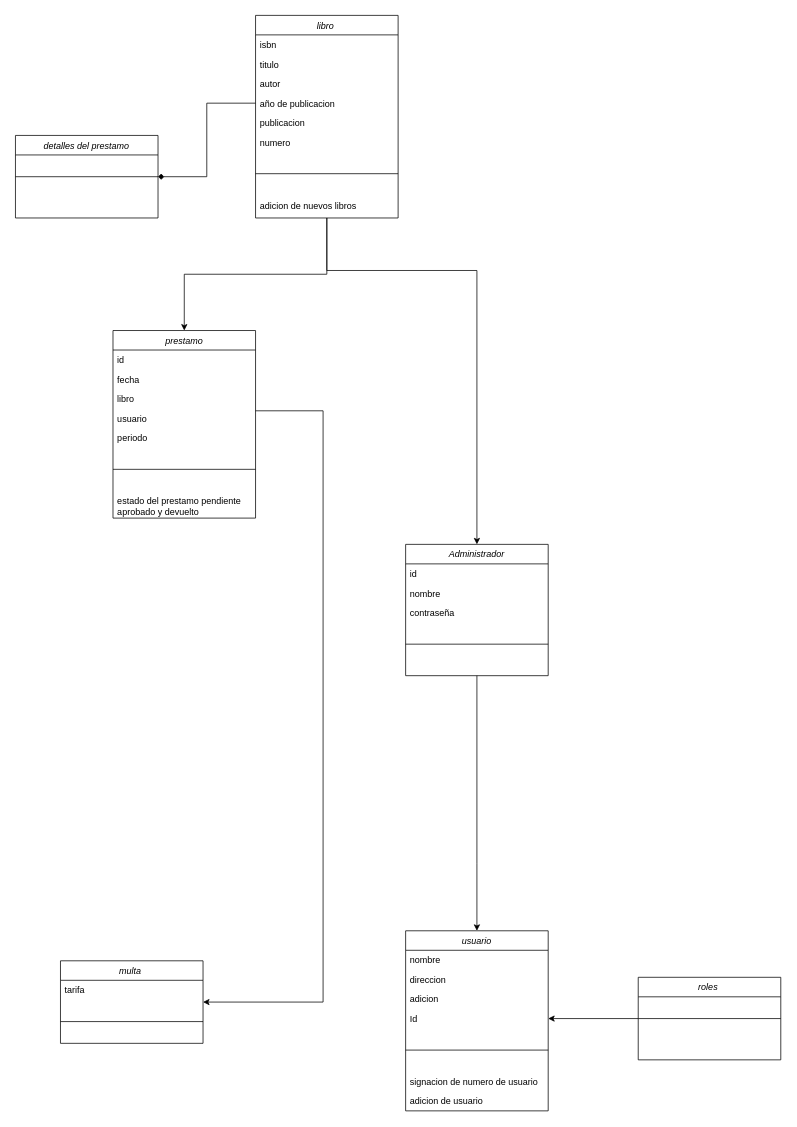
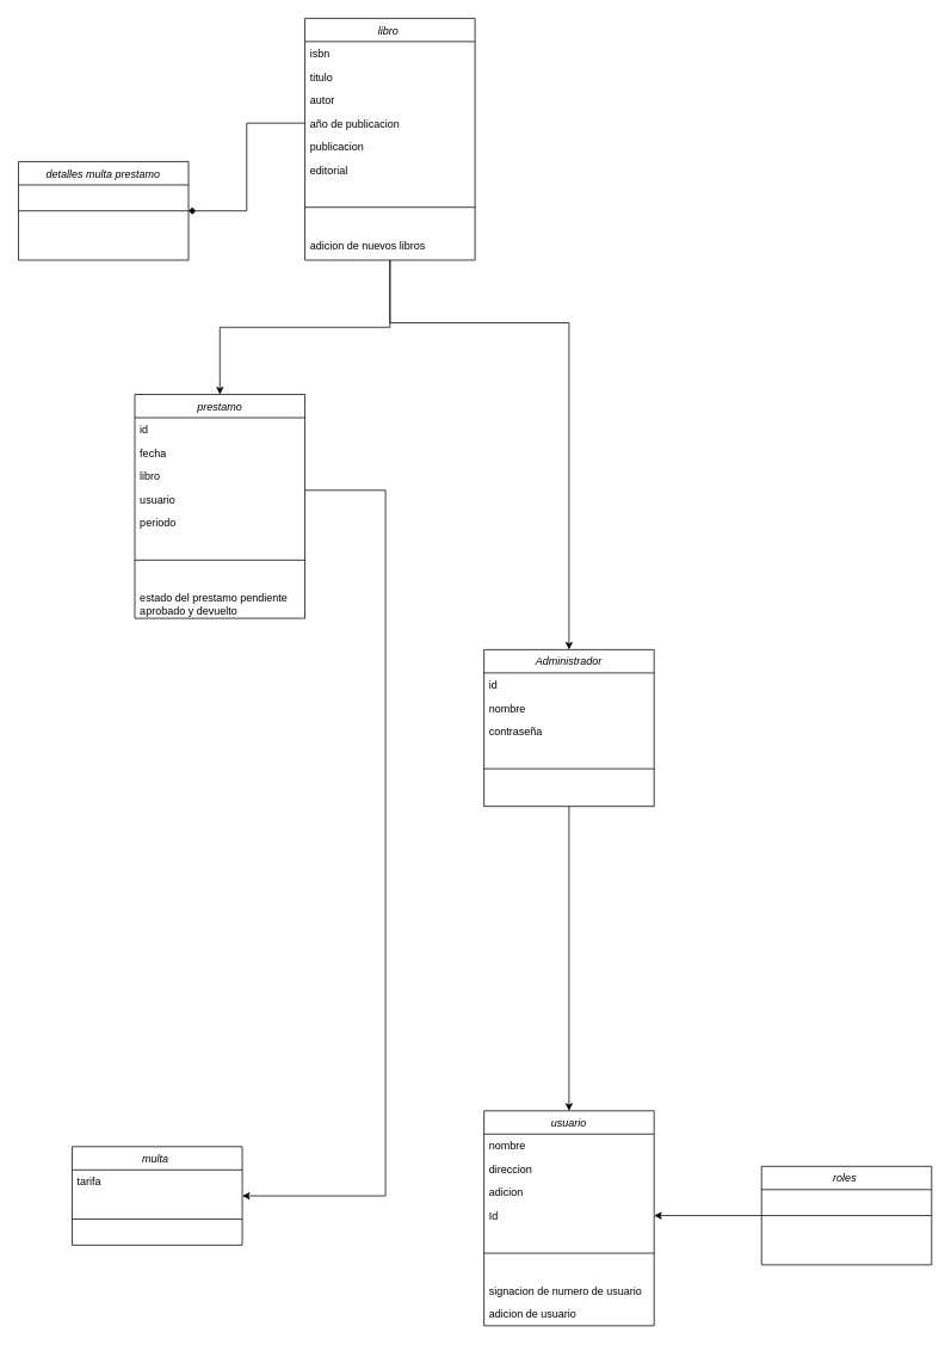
  <mxCell id="0" />
  <mxCell id="1" parent="0" />
  <mxCell id="2" style="edgeStyle=orthogonalEdgeStyle;rounded=0;orthogonalLoop=1;jettySize=auto;html=1;entryX=0.5;entryY=0;entryDx=0;entryDy=0;" edge="1" parent="1" source="4" target="21"><mxGeometry relative="1" as="geometry" /></mxCell>
  <mxCell id="3" style="edgeStyle=orthogonalEdgeStyle;rounded=0;orthogonalLoop=1;jettySize=auto;html=1;entryX=0.5;entryY=0;entryDx=0;entryDy=0;" edge="1" parent="1" source="4" target="30"><mxGeometry relative="1" as="geometry"><mxPoint x="625" y="440" as="targetPoint" /><Array as="points"><mxPoint x="435" y="360" /><mxPoint x="635" y="360" /></Array></mxGeometry></mxCell>
  <mxCell id="4" value="libro " style="swimlane;fontStyle=2;align=center;verticalAlign=top;childLayout=stackLayout;horizontal=1;startSize=26;horizontalStack=0;resizeParent=1;resizeLast=0;collapsible=1;marginBottom=0;rounded=0;shadow=0;strokeWidth=1;" parent="1" vertex="1"><mxGeometry x="340" y="20" width="190" height="270" as="geometry"><mxRectangle x="230" y="140" width="160" height="26" as="alternateBounds" /></mxGeometry></mxCell>
  <mxCell id="5" value="isbn    &#10;&#10;" style="text;align=left;verticalAlign=top;spacingLeft=4;spacingRight=4;overflow=hidden;rotatable=0;points=[[0,0.5],[1,0.5]];portConstraint=eastwest;" parent="4" vertex="1"><mxGeometry y="26" width="190" height="26" as="geometry" /></mxCell>
  <mxCell id="6" value="titulo     " style="text;align=left;verticalAlign=top;spacingLeft=4;spacingRight=4;overflow=hidden;rotatable=0;points=[[0,0.5],[1,0.5]];portConstraint=eastwest;rounded=0;shadow=0;html=0;" parent="4" vertex="1"><mxGeometry y="52" width="190" height="26" as="geometry" /></mxCell>
  <mxCell id="7" value="autor " style="text;align=left;verticalAlign=top;spacingLeft=4;spacingRight=4;overflow=hidden;rotatable=0;points=[[0,0.5],[1,0.5]];portConstraint=eastwest;rounded=0;shadow=0;html=0;" parent="4" vertex="1"><mxGeometry y="78" width="190" height="26" as="geometry" /></mxCell>
  <mxCell id="8" value="año de publicacion " style="text;align=left;verticalAlign=top;spacingLeft=4;spacingRight=4;overflow=hidden;rotatable=0;points=[[0,0.5],[1,0.5]];portConstraint=eastwest;rounded=0;shadow=0;html=0;" parent="4" vertex="1"><mxGeometry y="104" width="190" height="26" as="geometry" /></mxCell>
  <mxCell id="9" value="publicacion " style="text;align=left;verticalAlign=top;spacingLeft=4;spacingRight=4;overflow=hidden;rotatable=0;points=[[0,0.5],[1,0.5]];portConstraint=eastwest;rounded=0;shadow=0;html=0;" parent="4" vertex="1"><mxGeometry y="130" width="190" height="26" as="geometry" /></mxCell>
- <mxCell id="10" value="numero" style="text;align=left;verticalAlign=top;spacingLeft=4;spacingRight=4;overflow=hidden;rotatable=0;points=[[0,0.5],[1,0.5]];portConstraint=eastwest;rounded=0;shadow=0;html=0;" parent="4" vertex="1"><mxGeometry y="156" width="190" height="26" as="geometry" /></mxCell>
+ <mxCell id="10" value="editorial" style="text;align=left;verticalAlign=top;spacingLeft=4;spacingRight=4;overflow=hidden;rotatable=0;points=[[0,0.5],[1,0.5]];portConstraint=eastwest;rounded=0;shadow=0;html=0;" parent="4" vertex="1"><mxGeometry y="156" width="190" height="26" as="geometry" /></mxCell>
  <mxCell id="11" value="" style="line;html=1;strokeWidth=1;align=left;verticalAlign=middle;spacingTop=-1;spacingLeft=3;spacingRight=3;rotatable=0;labelPosition=right;points=[];portConstraint=eastwest;" parent="4" vertex="1"><mxGeometry y="182" width="190" height="58" as="geometry" /></mxCell>
  <mxCell id="12" value="adicion de nuevos libros" style="text;align=left;verticalAlign=top;spacingLeft=4;spacingRight=4;overflow=hidden;rotatable=0;points=[[0,0.5],[1,0.5]];portConstraint=eastwest;rounded=0;shadow=0;html=0;" parent="4" vertex="1"><mxGeometry y="240" width="190" height="30" as="geometry" /></mxCell>
  <mxCell id="13" value="usuario" style="swimlane;fontStyle=2;align=center;verticalAlign=top;childLayout=stackLayout;horizontal=1;startSize=26;horizontalStack=0;resizeParent=1;resizeLast=0;collapsible=1;marginBottom=0;rounded=0;shadow=0;strokeWidth=1;" parent="1" vertex="1"><mxGeometry x="540" y="1240" width="190" height="240" as="geometry"><mxRectangle x="230" y="140" width="160" height="26" as="alternateBounds" /></mxGeometry></mxCell>
  <mxCell id="14" value="nombre     " style="text;align=left;verticalAlign=top;spacingLeft=4;spacingRight=4;overflow=hidden;rotatable=0;points=[[0,0.5],[1,0.5]];portConstraint=eastwest;" parent="13" vertex="1"><mxGeometry y="26" width="190" height="26" as="geometry" /></mxCell>
  <mxCell id="15" value="direccion " style="text;align=left;verticalAlign=top;spacingLeft=4;spacingRight=4;overflow=hidden;rotatable=0;points=[[0,0.5],[1,0.5]];portConstraint=eastwest;rounded=0;shadow=0;html=0;" parent="13" vertex="1"><mxGeometry y="52" width="190" height="26" as="geometry" /></mxCell>
  <mxCell id="16" value="adicion   " style="text;align=left;verticalAlign=top;spacingLeft=4;spacingRight=4;overflow=hidden;rotatable=0;points=[[0,0.5],[1,0.5]];portConstraint=eastwest;rounded=0;shadow=0;html=0;" parent="13" vertex="1"><mxGeometry y="78" width="190" height="26" as="geometry" /></mxCell>
  <mxCell id="17" value="Id" style="text;align=left;verticalAlign=top;spacingLeft=4;spacingRight=4;overflow=hidden;rotatable=0;points=[[0,0.5],[1,0.5]];portConstraint=eastwest;rounded=0;shadow=0;html=0;" parent="13" vertex="1"><mxGeometry y="104" width="190" height="26" as="geometry" /></mxCell>
  <mxCell id="18" value="" style="line;html=1;strokeWidth=1;align=left;verticalAlign=middle;spacingTop=-1;spacingLeft=3;spacingRight=3;rotatable=0;labelPosition=right;points=[];portConstraint=eastwest;" parent="13" vertex="1"><mxGeometry y="130" width="190" height="58" as="geometry" /></mxCell>
  <mxCell id="19" value="signacion de numero de usuario " style="text;align=left;verticalAlign=top;spacingLeft=4;spacingRight=4;overflow=hidden;rotatable=0;points=[[0,0.5],[1,0.5]];portConstraint=eastwest;rounded=0;shadow=0;html=0;" vertex="1" parent="13"><mxGeometry y="188" width="190" height="26" as="geometry" /></mxCell>
  <mxCell id="20" value="adicion de usuario" style="text;align=left;verticalAlign=top;spacingLeft=4;spacingRight=4;overflow=hidden;rotatable=0;points=[[0,0.5],[1,0.5]];portConstraint=eastwest;rounded=0;shadow=0;html=0;" parent="13" vertex="1"><mxGeometry y="214" width="190" height="26" as="geometry" /></mxCell>
  <mxCell id="21" value="prestamo" style="swimlane;fontStyle=2;align=center;verticalAlign=top;childLayout=stackLayout;horizontal=1;startSize=26;horizontalStack=0;resizeParent=1;resizeLast=0;collapsible=1;marginBottom=0;rounded=0;shadow=0;strokeWidth=1;" parent="1" vertex="1"><mxGeometry x="150" y="440" width="190" height="250" as="geometry"><mxRectangle x="230" y="140" width="160" height="26" as="alternateBounds" /></mxGeometry></mxCell>
  <mxCell id="22" value="id     " style="text;align=left;verticalAlign=top;spacingLeft=4;spacingRight=4;overflow=hidden;rotatable=0;points=[[0,0.5],[1,0.5]];portConstraint=eastwest;" parent="21" vertex="1"><mxGeometry y="26" width="190" height="26" as="geometry" /></mxCell>
  <mxCell id="23" value="fecha     " style="text;align=left;verticalAlign=top;spacingLeft=4;spacingRight=4;overflow=hidden;rotatable=0;points=[[0,0.5],[1,0.5]];portConstraint=eastwest;rounded=0;shadow=0;html=0;" parent="21" vertex="1"><mxGeometry y="52" width="190" height="26" as="geometry" /></mxCell>
  <mxCell id="24" value="libro " style="text;align=left;verticalAlign=top;spacingLeft=4;spacingRight=4;overflow=hidden;rotatable=0;points=[[0,0.5],[1,0.5]];portConstraint=eastwest;rounded=0;shadow=0;html=0;" parent="21" vertex="1"><mxGeometry y="78" width="190" height="26" as="geometry" /></mxCell>
  <mxCell id="25" value="usuario" style="text;align=left;verticalAlign=top;spacingLeft=4;spacingRight=4;overflow=hidden;rotatable=0;points=[[0,0.5],[1,0.5]];portConstraint=eastwest;rounded=0;shadow=0;html=0;" parent="21" vertex="1"><mxGeometry y="104" width="190" height="26" as="geometry" /></mxCell>
  <mxCell id="26" value="periodo" style="text;align=left;verticalAlign=top;spacingLeft=4;spacingRight=4;overflow=hidden;rotatable=0;points=[[0,0.5],[1,0.5]];portConstraint=eastwest;rounded=0;shadow=0;html=0;" vertex="1" parent="21"><mxGeometry y="130" width="190" height="26" as="geometry" /></mxCell>
  <mxCell id="27" value="" style="line;html=1;strokeWidth=1;align=left;verticalAlign=middle;spacingTop=-1;spacingLeft=3;spacingRight=3;rotatable=0;labelPosition=right;points=[];portConstraint=eastwest;" parent="21" vertex="1"><mxGeometry y="156" width="190" height="58" as="geometry" /></mxCell>
  <mxCell id="28" value="estado del prestamo pendiente &#10;aprobado y devuelto&#10;" style="text;align=left;verticalAlign=top;spacingLeft=4;spacingRight=4;overflow=hidden;rotatable=0;points=[[0,0.5],[1,0.5]];portConstraint=eastwest;rounded=0;shadow=0;html=0;" vertex="1" parent="21"><mxGeometry y="214" width="190" height="36" as="geometry" /></mxCell>
  <mxCell id="29" style="edgeStyle=orthogonalEdgeStyle;rounded=0;orthogonalLoop=1;jettySize=auto;html=1;" edge="1" parent="1" source="30" target="13"><mxGeometry relative="1" as="geometry"><Array as="points"><mxPoint x="635" y="1150" /></Array></mxGeometry></mxCell>
  <mxCell id="30" value="Administrador" style="swimlane;fontStyle=2;align=center;verticalAlign=top;childLayout=stackLayout;horizontal=1;startSize=26;horizontalStack=0;resizeParent=1;resizeLast=0;collapsible=1;marginBottom=0;rounded=0;shadow=0;strokeWidth=1;" parent="1" vertex="1"><mxGeometry x="540" y="725" width="190" height="175" as="geometry"><mxRectangle x="230" y="140" width="160" height="26" as="alternateBounds" /></mxGeometry></mxCell>
  <mxCell id="31" value="id     " style="text;align=left;verticalAlign=top;spacingLeft=4;spacingRight=4;overflow=hidden;rotatable=0;points=[[0,0.5],[1,0.5]];portConstraint=eastwest;" parent="30" vertex="1"><mxGeometry y="26" width="190" height="26" as="geometry" /></mxCell>
  <mxCell id="32" value="nombre " style="text;align=left;verticalAlign=top;spacingLeft=4;spacingRight=4;overflow=hidden;rotatable=0;points=[[0,0.5],[1,0.5]];portConstraint=eastwest;rounded=0;shadow=0;html=0;" parent="30" vertex="1"><mxGeometry y="52" width="190" height="26" as="geometry" /></mxCell>
  <mxCell id="33" value="contraseña" style="text;align=left;verticalAlign=top;spacingLeft=4;spacingRight=4;overflow=hidden;rotatable=0;points=[[0,0.5],[1,0.5]];portConstraint=eastwest;rounded=0;shadow=0;html=0;" parent="30" vertex="1"><mxGeometry y="78" width="190" height="26" as="geometry" /></mxCell>
  <mxCell id="34" value="" style="line;html=1;strokeWidth=1;align=left;verticalAlign=middle;spacingTop=-1;spacingLeft=3;spacingRight=3;rotatable=0;labelPosition=right;points=[];portConstraint=eastwest;" parent="30" vertex="1"><mxGeometry y="104" width="190" height="58" as="geometry" /></mxCell>
  <mxCell id="35" value="multa " style="swimlane;fontStyle=2;align=center;verticalAlign=top;childLayout=stackLayout;horizontal=1;startSize=26;horizontalStack=0;resizeParent=1;resizeLast=0;collapsible=1;marginBottom=0;rounded=0;shadow=0;strokeWidth=1;" parent="1" vertex="1"><mxGeometry x="80" y="1280" width="190" height="110" as="geometry"><mxRectangle x="230" y="140" width="160" height="26" as="alternateBounds" /></mxGeometry></mxCell>
  <mxCell id="36" value="tarifa" style="text;align=left;verticalAlign=top;spacingLeft=4;spacingRight=4;overflow=hidden;rotatable=0;points=[[0,0.5],[1,0.5]];portConstraint=eastwest;" parent="35" vertex="1"><mxGeometry y="26" width="190" height="26" as="geometry" /></mxCell>
  <mxCell id="37" value="" style="line;html=1;strokeWidth=1;align=left;verticalAlign=middle;spacingTop=-1;spacingLeft=3;spacingRight=3;rotatable=0;labelPosition=right;points=[];portConstraint=eastwest;" parent="35" vertex="1"><mxGeometry y="52" width="190" height="58" as="geometry" /></mxCell>
  <mxCell id="38" style="edgeStyle=orthogonalEdgeStyle;rounded=0;orthogonalLoop=1;jettySize=auto;html=1;entryX=1;entryY=0.5;entryDx=0;entryDy=0;" edge="1" parent="1" source="25" target="35"><mxGeometry relative="1" as="geometry"><Array as="points"><mxPoint x="430" y="547" /><mxPoint x="430" y="1335" /></Array></mxGeometry></mxCell>
  <mxCell id="39" style="edgeStyle=orthogonalEdgeStyle;rounded=0;orthogonalLoop=1;jettySize=auto;html=1;entryX=1;entryY=0.5;entryDx=0;entryDy=0;" edge="1" parent="1" source="40" target="17"><mxGeometry relative="1" as="geometry" /></mxCell>
  <mxCell id="40" value="roles " style="swimlane;fontStyle=2;align=center;verticalAlign=top;childLayout=stackLayout;horizontal=1;startSize=26;horizontalStack=0;resizeParent=1;resizeLast=0;collapsible=1;marginBottom=0;rounded=0;shadow=0;strokeWidth=1;" vertex="1" parent="1"><mxGeometry x="850" y="1302" width="190" height="110" as="geometry"><mxRectangle x="230" y="140" width="160" height="26" as="alternateBounds" /></mxGeometry></mxCell>
  <mxCell id="41" value="" style="line;html=1;strokeWidth=1;align=left;verticalAlign=middle;spacingTop=-1;spacingLeft=3;spacingRight=3;rotatable=0;labelPosition=right;points=[];portConstraint=eastwest;" vertex="1" parent="40"><mxGeometry y="26" width="190" height="58" as="geometry" /></mxCell>
- <mxCell id="42" value="detalles del prestamo" style="swimlane;fontStyle=2;align=center;verticalAlign=top;childLayout=stackLayout;horizontal=1;startSize=26;horizontalStack=0;resizeParent=1;resizeLast=0;collapsible=1;marginBottom=0;rounded=0;shadow=0;strokeWidth=1;" vertex="1" parent="1"><mxGeometry x="20" y="180" width="190" height="110" as="geometry"><mxRectangle x="230" y="140" width="160" height="26" as="alternateBounds" /></mxGeometry></mxCell>
+ <mxCell id="42" value="detalles multa prestamo" style="swimlane;fontStyle=2;align=center;verticalAlign=top;childLayout=stackLayout;horizontal=1;startSize=26;horizontalStack=0;resizeParent=1;resizeLast=0;collapsible=1;marginBottom=0;rounded=0;shadow=0;strokeWidth=1;" vertex="1" parent="1"><mxGeometry x="20" y="180" width="190" height="110" as="geometry"><mxRectangle x="230" y="140" width="160" height="26" as="alternateBounds" /></mxGeometry></mxCell>
  <mxCell id="43" value="" style="line;html=1;strokeWidth=1;align=left;verticalAlign=middle;spacingTop=-1;spacingLeft=3;spacingRight=3;rotatable=0;labelPosition=right;points=[];portConstraint=eastwest;" vertex="1" parent="42"><mxGeometry y="26" width="190" height="58" as="geometry" /></mxCell>
  <mxCell id="44" style="edgeStyle=orthogonalEdgeStyle;rounded=0;orthogonalLoop=1;jettySize=auto;html=1;entryX=1;entryY=0.5;entryDx=0;entryDy=0;endArrow=diamond;" edge="1" parent="1" source="8" target="42"><mxGeometry relative="1" as="geometry" /></mxCell>
